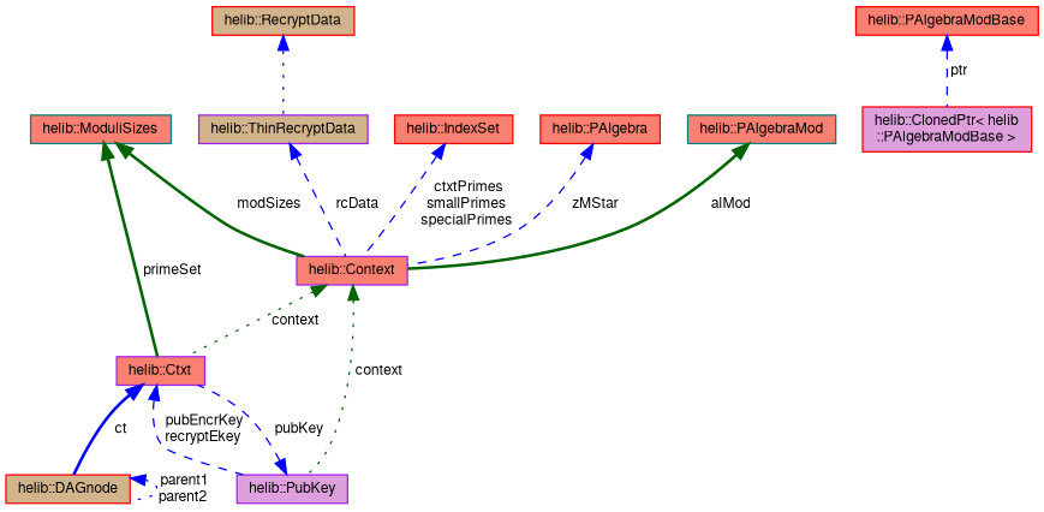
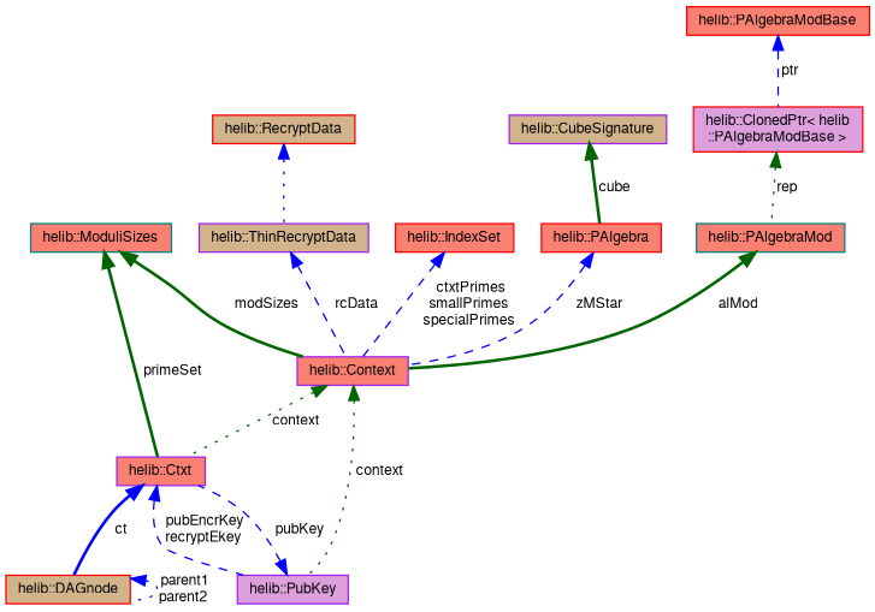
  digraph {
    node [color=red fillcolor=salmon fontname=FreeSans fontsize=10 shape=record style=filled]
    edge [color=blue dir=back fontname=FreeSans fontsize=10 labelfontname=FreeSans labelfontsize=10 style=dashed]
    n1 [fillcolor=tan fontcolor=black height=0.2 label="helib::DAGnode" width=0.4]
    n2 [color=purple height=0.2 label="helib::Ctxt" width=0.4]
    n3 [color=purple fillcolor=plum height=0.2 label="helib::PubKey" width=0.4]
    n4 [color=purple height=0.2 label="helib::Context" width=0.4]
    n5 [color=teal height=0.2 label="helib::ModuliSizes" width=0.4]
    n6 [color=purple fillcolor=tan height=0.2 label="helib::ThinRecryptData" width=0.4]
    n7 [fillcolor=tan height=0.2 label="helib::RecryptData" width=0.4]
    n8 [height=0.2 label="helib::IndexSet" width=0.4]
    n9 [height=0.2 label="helib::PAlgebra" width=0.4]
+   n10 [color=purple fillcolor=tan height=0.2 label="helib::CubeSignature" width=0.4]
    n11 [color=teal height=0.2 label="helib::PAlgebraMod" width=0.4]
    n12 [fillcolor=plum height=0.2 label="helib::ClonedPtr\< helib\l::PAlgebraModBase \>" width=0.4]
    n13 [height=0.2 label="helib::PAlgebraModBase" width=0.4]
    n1 -> n1 [label=" parent1\nparent2" style=dotted]
    n2 -> n1 [label=" ct" style=bold]
    n2 -> n3 [label=" pubEncrKey\nrecryptEkey"]
    n3 -> n2 [label=" pubKey"]
    n4 -> n2 [color=darkgreen label=" context" style=dotted]
    n4 -> n3 [color=darkgreen label=" context" style=dotted]
    n5 -> n2 [color=darkgreen label=" primeSet" style=bold]
    n5 -> n4 [color=darkgreen label=" modSizes" style=bold]
    n6 -> n4 [label=" rcData"]
    n7 -> n6 [style=dotted]
    n8 -> n4 [label=" ctxtPrimes\nsmallPrimes\nspecialPrimes"]
    n9 -> n4 [label=" zMStar"]
+   n10 -> n9 [color=darkgreen label=" cube" style=bold]
    n11 -> n4 [color=darkgreen label=" alMod" style=bold]
+   n12 -> n11 [color=darkgreen label=" rep" style=dotted]
    n13 -> n12 [label=" ptr"]
  }
